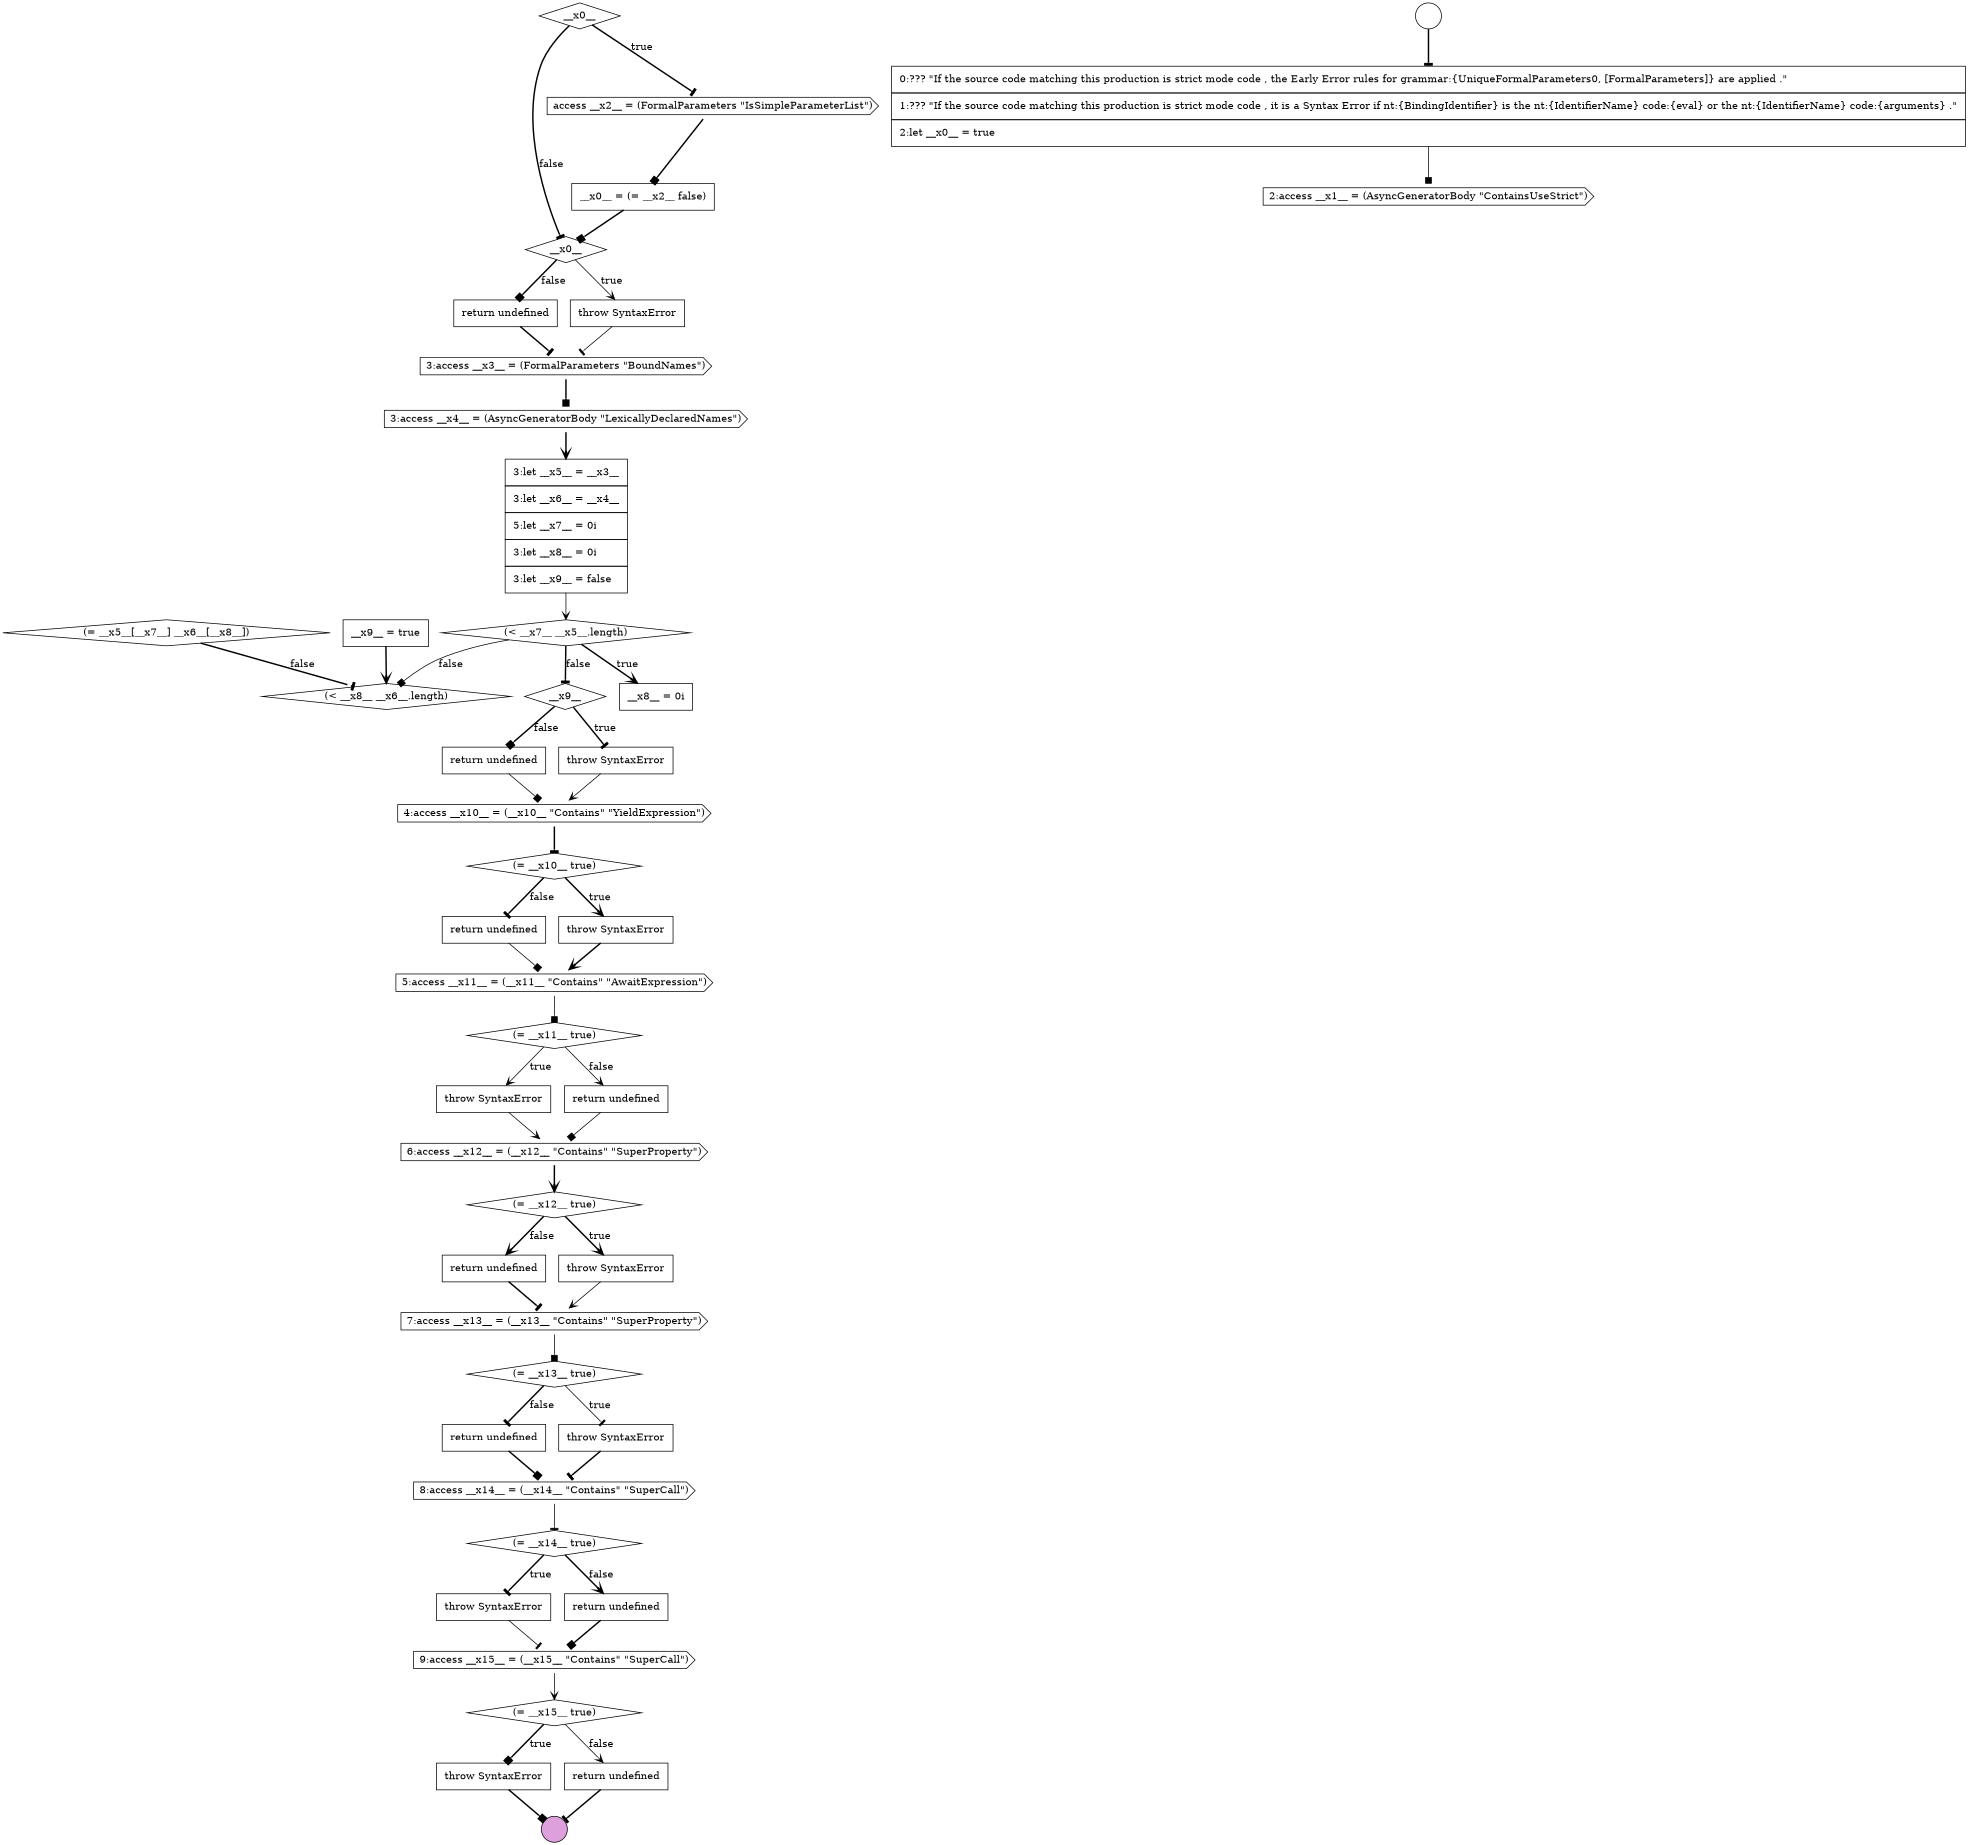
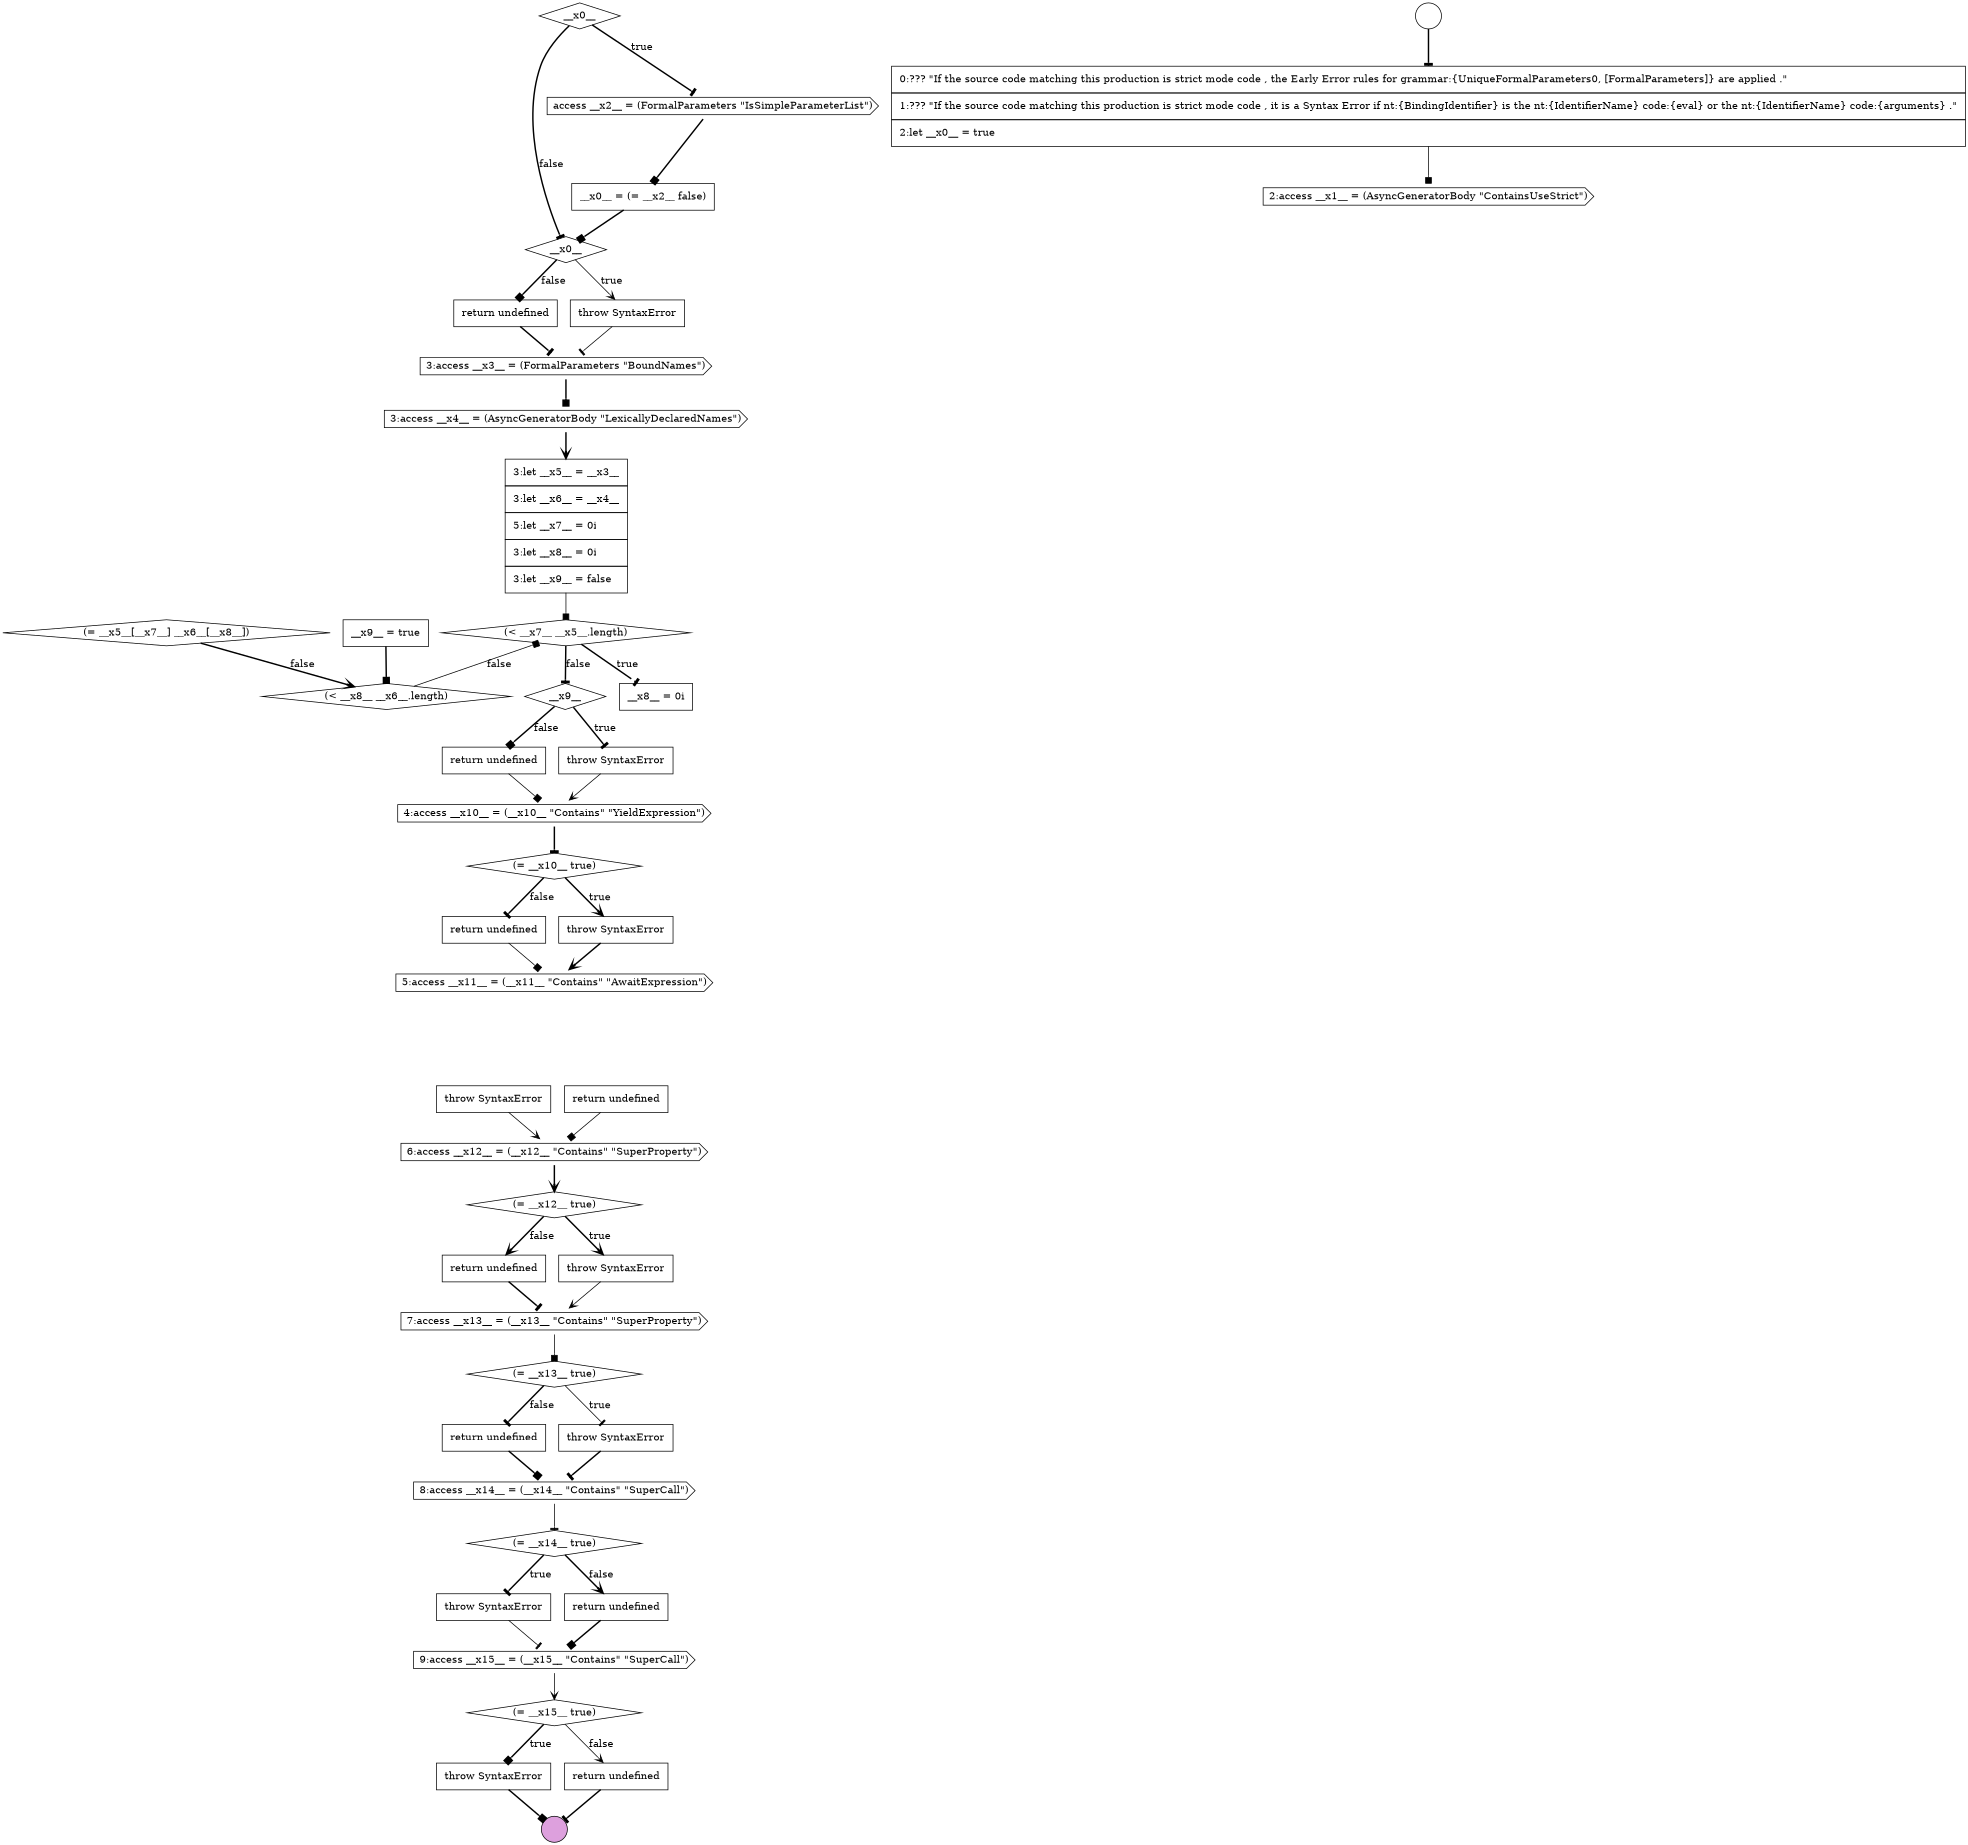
  digraph {
    node [color=black fillcolor=white shape=none style=filled]
    edge [arrowhead=box color=black style=bold]
    n1 [label=<<font color="black">9:access __x15__ = (__x15__ &quot;Contains&quot; &quot;SuperCall&quot;)</font>> shape=cds]
    n2 [label=<<font color="black">(= __x15__ true)</font>> shape=diamond]
    n3 [label=<<font color="black">     <table border="0" cellborder="1" cellspacing="0" cellpadding="10">       <tr><td align="left">throw SyntaxError</td></tr>     </table>   </font>> margin=0]
    n4 [label=<<font color="black">     <table border="0" cellborder="1" cellspacing="0" cellpadding="10">       <tr><td align="left">return undefined</td></tr>     </table>   </font>> margin=0]
    n5 [label=<<font color="black">8:access __x14__ = (__x14__ &quot;Contains&quot; &quot;SuperCall&quot;)</font>> shape=cds]
    n6 [label=<<font color="black">(= __x14__ true)</font>> shape=diamond]
    n7 [label=<<font color="black">     <table border="0" cellborder="1" cellspacing="0" cellpadding="10">       <tr><td align="left">throw SyntaxError</td></tr>     </table>   </font>> margin=0]
    n8 [label=<<font color="black">     <table border="0" cellborder="1" cellspacing="0" cellpadding="10">       <tr><td align="left">return undefined</td></tr>     </table>   </font>> margin=0]
    n9 [label=<<font color="black">     <table border="0" cellborder="1" cellspacing="0" cellpadding="10">       <tr><td align="left">3:let __x5__ = __x3__</td></tr>       <tr><td align="left">3:let __x6__ = __x4__</td></tr>       <tr><td align="left">5:let __x7__ = 0i</td></tr>       <tr><td align="left">3:let __x8__ = 0i</td></tr>       <tr><td align="left">3:let __x9__ = false</td></tr>     </table>   </font>> margin=0]
    n10 [label=<<font color="black">(&lt; __x7__ __x5__.length)</font>> shape=diamond]
    n11 [label=<<font color="black">__x9__</font>> shape=diamond]
    n12 [label=<<font color="black">     <table border="0" cellborder="1" cellspacing="0" cellpadding="10">       <tr><td align="left">__x8__ = 0i</td></tr>     </table>   </font>> margin=0]
    n13 [label=<<font color="black">(= __x10__ true)</font>> shape=diamond]
    n14 [label=<<font color="black">     <table border="0" cellborder="1" cellspacing="0" cellpadding="10">       <tr><td align="left">return undefined</td></tr>     </table>   </font>> margin=0]
    n15 [label=<<font color="black">     <table border="0" cellborder="1" cellspacing="0" cellpadding="10">       <tr><td align="left">throw SyntaxError</td></tr>     </table>   </font>> margin=0]
    n16 [label=<<font color="black">5:access __x11__ = (__x11__ &quot;Contains&quot; &quot;AwaitExpression&quot;)</font>> shape=cds]
    n17 [label=<<font color="black">     <table border="0" cellborder="1" cellspacing="0" cellpadding="10">       <tr><td align="left">return undefined</td></tr>     </table>   </font>> margin=0]
    n18 [label=<<font color="black">3:access __x3__ = (FormalParameters &quot;BoundNames&quot;)</font>> shape=cds]
    n19 [label=<<font color="black">3:access __x4__ = (AsyncGeneratorBody &quot;LexicallyDeclaredNames&quot;)</font>> shape=cds]
-   n20 [label=<<font color="black">(= __x11__ true)</font>> shape=diamond]
    n21 [label=<<font color="black">     <table border="0" cellborder="1" cellspacing="0" cellpadding="10">       <tr><td align="left">throw SyntaxError</td></tr>     </table>   </font>> margin=0]
    n22 [label=<<font color="black">     <table border="0" cellborder="1" cellspacing="0" cellpadding="10">       <tr><td align="left">return undefined</td></tr>     </table>   </font>> margin=0]
    n23 [label=<<font color="black">6:access __x12__ = (__x12__ &quot;Contains&quot; &quot;SuperProperty&quot;)</font>> shape=cds]
    n24 [label=<<font color="black">     <table border="0" cellborder="1" cellspacing="0" cellpadding="10">       <tr><td align="left">__x0__ = (= __x2__ false)</td></tr>     </table>   </font>> margin=0]
    n25 [label=<<font color="black">__x0__</font>> shape=diamond]
    n26 [label=<<font color="black">     <table border="0" cellborder="1" cellspacing="0" cellpadding="10">       <tr><td align="left">throw SyntaxError</td></tr>     </table>   </font>> margin=0]
    n27 [fillcolor=plum label=" " shape=circle]
    n28 [label=<<font color="black">     <table border="0" cellborder="1" cellspacing="0" cellpadding="10">       <tr><td align="left">return undefined</td></tr>     </table>   </font>> margin=0]
    n29 [label=<<font color="black">4:access __x10__ = (__x10__ &quot;Contains&quot; &quot;YieldExpression&quot;)</font>> shape=cds]
    n30 [label=<<font color="black">     <table border="0" cellborder="1" cellspacing="0" cellpadding="10">       <tr><td align="left">return undefined</td></tr>     </table>   </font>> margin=0]
    n31 [label=<<font color="black">7:access __x13__ = (__x13__ &quot;Contains&quot; &quot;SuperProperty&quot;)</font>> shape=cds]
    n32 [label=<<font color="black">(= __x13__ true)</font>> shape=diamond]
    n33 [label=<<font color="black">(&lt; __x8__ __x6__.length)</font>> shape=diamond]
    n34 [label=<<font color="black">(= __x5__[__x7__] __x6__[__x8__])</font>> shape=diamond]
    n35 [label=<<font color="black">2:access __x1__ = (AsyncGeneratorBody &quot;ContainsUseStrict&quot;)</font>> shape=cds]
    n36 [label=<<font color="black">     <table border="0" cellborder="1" cellspacing="0" cellpadding="10">       <tr><td align="left">throw SyntaxError</td></tr>     </table>   </font>> margin=0]
    n37 [label=<<font color="black">     <table border="0" cellborder="1" cellspacing="0" cellpadding="10">       <tr><td align="left">return undefined</td></tr>     </table>   </font>> margin=0]
    n38 [label=<<font color="black">     <table border="0" cellborder="1" cellspacing="0" cellpadding="10">       <tr><td align="left">throw SyntaxError</td></tr>     </table>   </font>> margin=0]
    n39 [label=<<font color="black">(= __x12__ true)</font>> shape=diamond]
    n40 [label=<<font color="black">     <table border="0" cellborder="1" cellspacing="0" cellpadding="10">       <tr><td align="left">throw SyntaxError</td></tr>     </table>   </font>> margin=0]
    n41 [label=<<font color="black">access __x2__ = (FormalParameters &quot;IsSimpleParameterList&quot;)</font>> shape=cds]
    n42 [label=" " shape=circle]
    n43 [label=<<font color="black">     <table border="0" cellborder="1" cellspacing="0" cellpadding="10">       <tr><td align="left">0:??? &quot;If the source code matching this production is strict mode code , the Early Error rules for grammar:{UniqueFormalParameters0, [FormalParameters]} are applied .&quot;</td></tr>       <tr><td align="left">1:??? &quot;If the source code matching this production is strict mode code , it is a Syntax Error if nt:{BindingIdentifier} is the nt:{IdentifierName} code:{eval} or the nt:{IdentifierName} code:{arguments} .&quot;</td></tr>       <tr><td align="left">2:let __x0__ = true</td></tr>     </table>   </font>> margin=0]
    n44 [label=<<font color="black">__x0__</font>> shape=diamond]
    n45 [label=<<font color="black">     <table border="0" cellborder="1" cellspacing="0" cellpadding="10">       <tr><td align="left">__x9__ = true</td></tr>     </table>   </font>> margin=0]
    n1 -> n2 [arrowhead=vee style=solid]
    n2 -> n3 [label=<<font color="black">true</font>>]
    n2 -> n4 [arrowhead=vee label=<<font color="black">false</font>> style=solid]
    n3 -> n27
    n4 -> n27 [arrowhead=tee]
    n5 -> n6 [arrowhead=tee style=solid]
    n6 -> n7 [arrowhead=tee label=<<font color="black">true</font>>]
    n6 -> n8 [arrowhead=vee label=<<font color="black">false</font>>]
    n7 -> n1 [arrowhead=tee style=solid]
    n8 -> n1
-   n9 -> n10 [arrowhead=vee style=solid]
+   n9 -> n10 [style=solid]
    n10 -> n11 [arrowhead=tee label=<<font color="black">false</font>>]
-   n10 -> n12 [arrowhead=vee label=<<font color="black">true</font>>]
+   n10 -> n12 [arrowhead=tee label=<<font color="black">true</font>>]
    n11 -> n28 [label=<<font color="black">false</font>>]
    n11 -> n36 [arrowhead=tee label=<<font color="black">true</font>>]
    n13 -> n14 [arrowhead=tee label=<<font color="black">false</font>>]
    n13 -> n15 [arrowhead=vee label=<<font color="black">true</font>>]
    n14 -> n16 [style=solid]
    n15 -> n16 [arrowhead=vee]
-   n16 -> n20 [style=solid]
    n17 -> n18 [arrowhead=tee]
    n18 -> n19
    n19 -> n9 [arrowhead=vee]
-   n20 -> n21 [arrowhead=vee label=<<font color="black">true</font>> style=solid]
-   n20 -> n22 [arrowhead=vee label=<<font color="black">false</font>> style=solid]
    n21 -> n23 [arrowhead=vee style=solid]
    n22 -> n23 [style=solid]
    n23 -> n39 [arrowhead=vee]
    n24 -> n25
    n25 -> n17 [label=<<font color="black">false</font>>]
    n25 -> n26 [arrowhead=vee label=<<font color="black">true</font>> style=solid]
    n26 -> n18 [arrowhead=tee style=solid]
    n28 -> n29 [style=solid]
    n29 -> n13 [arrowhead=tee]
    n30 -> n31 [arrowhead=tee]
    n31 -> n32 [style=solid]
    n32 -> n37 [arrowhead=tee label=<<font color="black">false</font>>]
    n32 -> n38 [arrowhead=tee label=<<font color="black">true</font>> style=solid]
-   n10 -> n33 [label=<<font color="black">false</font>> style=solid]
-   n34 -> n33 [arrowhead=tee label=<<font color="black">false</font>>]
+   n33 -> n10 [label=<<font color="black">false</font>> style=solid]
+   n34 -> n33 [arrowhead=vee label=<<font color="black">false</font>>]
    n36 -> n29 [arrowhead=vee style=solid]
    n37 -> n5
    n38 -> n5 [arrowhead=tee]
    n39 -> n30 [arrowhead=vee label=<<font color="black">false</font>>]
    n39 -> n40 [arrowhead=vee label=<<font color="black">true</font>>]
    n40 -> n31 [arrowhead=vee style=solid]
    n41 -> n24
    n42 -> n43 [arrowhead=tee]
    n43 -> n35 [style=solid]
    n44 -> n25 [arrowhead=tee label=<<font color="black">false</font>>]
    n44 -> n41 [arrowhead=tee label=<<font color="black">true</font>>]
-   n45 -> n33 [arrowhead=vee]
+   n45 -> n33
  }
